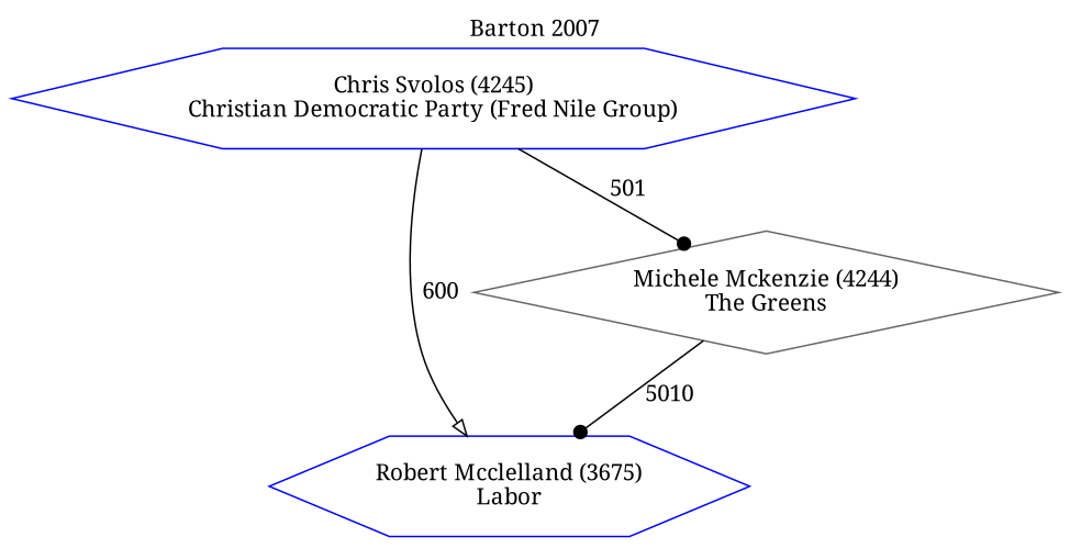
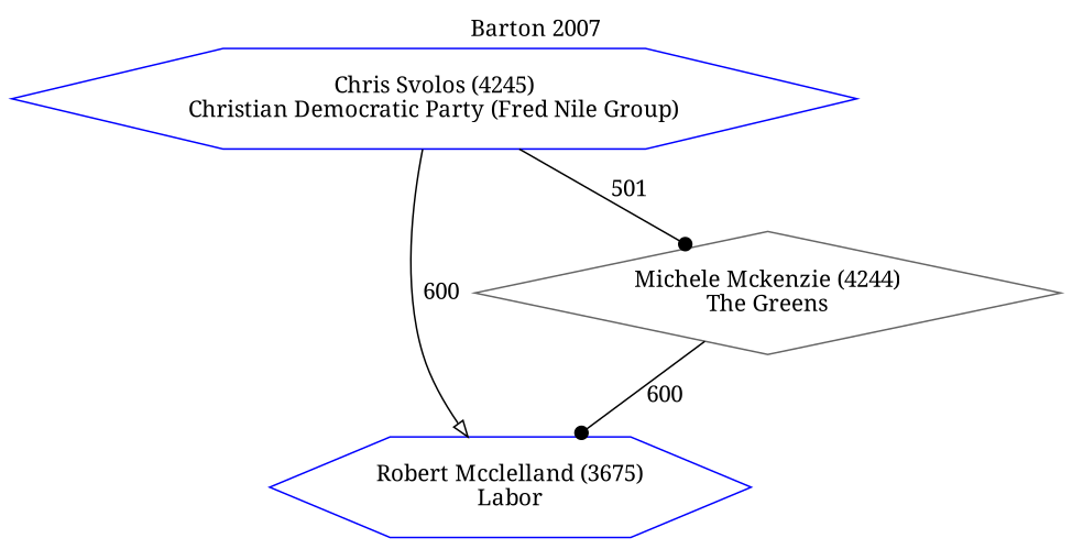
  digraph {
    label="Barton 2007"
    labelloc=t
    mclimit=10
    fontname="Noto Serif"
    node [shape=hexagon color=blue fontname="Noto Serif"]
    edge [arrowhead=dot fontname="Noto Serif"]
    n1 [label="Robert Mcclelland (3675)\nLabor"]
    n2 [label="Michele Mckenzie (4244)\nThe Greens" shape=diamond color=gray40]
    n3 [label="Chris Svolos (4245)\nChristian Democratic Party (Fred Nile Group)"]
-   n2 -> n1 [label=5010]
+   n2 -> n1 [label=600]
    n3 -> n1 [label=600 arrowhead=onormal]
    n3 -> n2 [label=501]
  }
